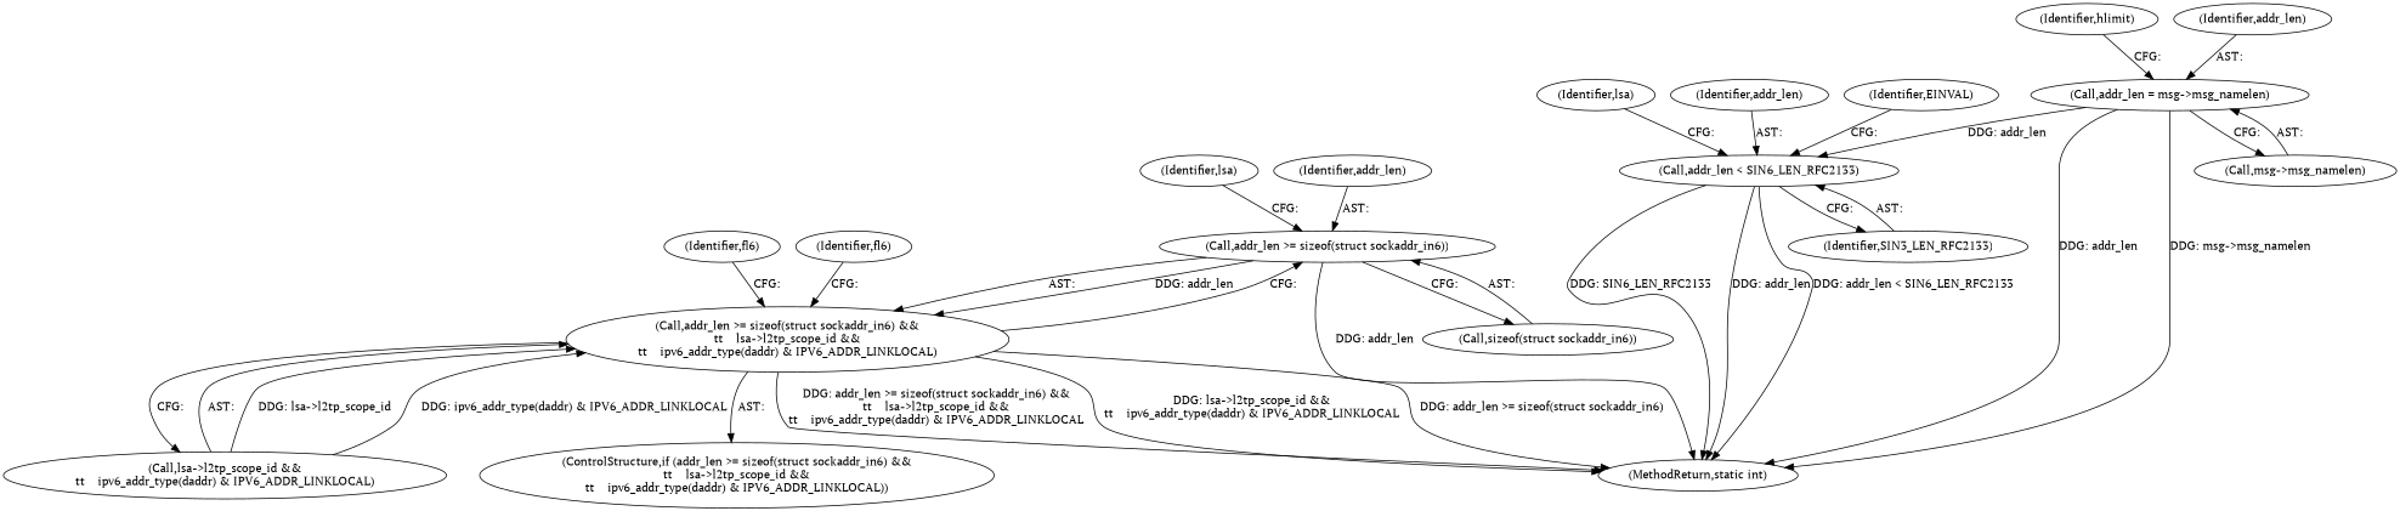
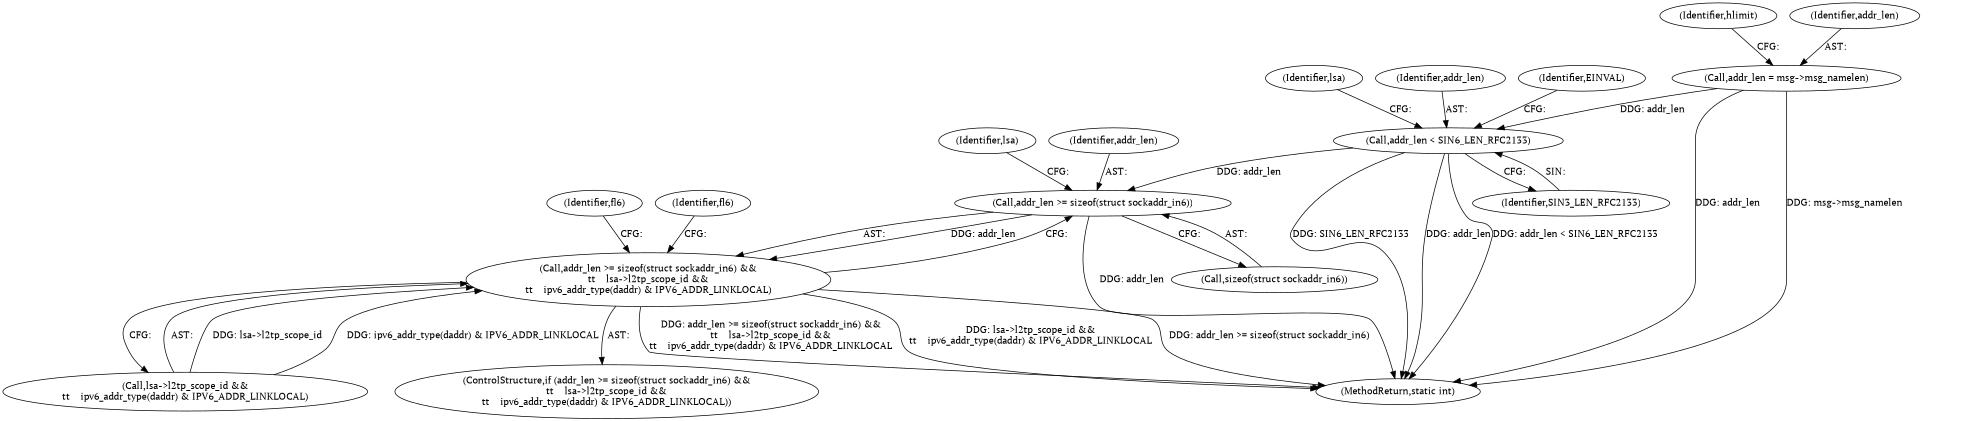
  digraph {
    fontname="PT Serif"
    node [fontname="PT Serif"]
    edge [fontname="PT Serif"]
    n1 [label="(Call,addr_len = msg->msg_namelen)"]
    n2 [label="(Call,addr_len < SIN6_LEN_RFC2133)"]
    n3 [label="(MethodReturn,static int)"]
-   n4 [label="(Call,msg->msg_namelen)"]
    n5 [label="(Call,addr_len >= sizeof(struct sockaddr_in6))"]
    n6 [label="(Identifier,SIN3_LEN_RFC2133)"]
    n7 [label="(Call,addr_len >= sizeof(struct sockaddr_in6) &&\n\t\t    lsa->l2tp_scope_id &&\n\t\t    ipv6_addr_type(daddr) & IPV6_ADDR_LINKLOCAL)"]
    n8 [label="(Call,sizeof(struct sockaddr_in6))"]
    n9 [label="(Call,lsa->l2tp_scope_id &&\n\t\t    ipv6_addr_type(daddr) & IPV6_ADDR_LINKLOCAL)"]
    n10 [label="(ControlStructure,if (addr_len >= sizeof(struct sockaddr_in6) &&\n\t\t    lsa->l2tp_scope_id &&\n\t\t    ipv6_addr_type(daddr) & IPV6_ADDR_LINKLOCAL))"]
    n11 [label="(Identifier,lsa)"]
    n12 [label="(Identifier,hlimit)"]
    n13 [label="(Identifier,lsa)"]
    n14 [label="(Identifier,addr_len)"]
    n15 [label="(Identifier,fl6)"]
    n16 [label="(Identifier,addr_len)"]
    n17 [label="(Identifier,addr_len)"]
    n18 [label="(Identifier,EINVAL)"]
    n19 [label="(Identifier,fl6)"]
    n1 -> n2 [label="DDG: addr_len"]
    n1 -> n3 [label="DDG: addr_len"]
    n1 -> n3 [label="DDG: msg->msg_namelen"]
-   n1 -> n4 [label="CFG: "]
    n2 -> n3 [label="DDG: SIN6_LEN_RFC2133"]
    n2 -> n3 [label="DDG: addr_len"]
    n2 -> n3 [label="DDG: addr_len < SIN6_LEN_RFC2133"]
+   n2 -> n5 [label="DDG: addr_len"]
    n2 -> n6 [label="CFG: "]
-   n4 -> n1 [label="AST: "]
    n5 -> n3 [label="DDG: addr_len"]
    n5 -> n7 [label="AST: "]
    n5 -> n7 [label="DDG: addr_len"]
    n5 -> n8 [label="CFG: "]
-   n6 -> n2 [label="AST: "]
+   n6 -> n2 [label="SIN: "]
    n7 -> n3 [label="DDG: addr_len >= sizeof(struct sockaddr_in6) &&\n\t\t    lsa->l2tp_scope_id &&\n\t\t    ipv6_addr_type(daddr) & IPV6_ADDR_LINKLOCAL"]
    n7 -> n3 [label="DDG: lsa->l2tp_scope_id &&\n\t\t    ipv6_addr_type(daddr) & IPV6_ADDR_LINKLOCAL"]
    n7 -> n3 [label="DDG: addr_len >= sizeof(struct sockaddr_in6)"]
    n7 -> n5 [label="CFG: "]
    n7 -> n9 [label="CFG: "]
    n7 -> n10 [label="AST: "]
    n8 -> n5 [label="AST: "]
    n9 -> n7 [label="AST: "]
    n9 -> n7 [label="DDG: lsa->l2tp_scope_id"]
    n9 -> n7 [label="DDG: ipv6_addr_type(daddr) & IPV6_ADDR_LINKLOCAL"]
    n11 -> n5 [label="CFG: "]
    n12 -> n1 [label="CFG: "]
    n13 -> n2 [label="CFG: "]
    n14 -> n2 [label="AST: "]
    n15 -> n7 [label="CFG: "]
    n16 -> n5 [label="AST: "]
    n17 -> n1 [label="AST: "]
    n18 -> n2 [label="CFG: "]
    n19 -> n7 [label="CFG: "]
  }
